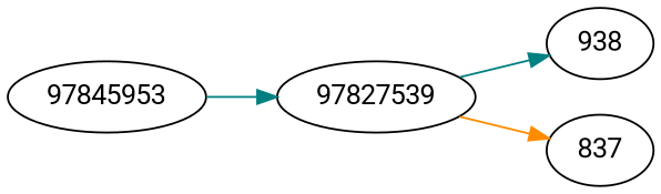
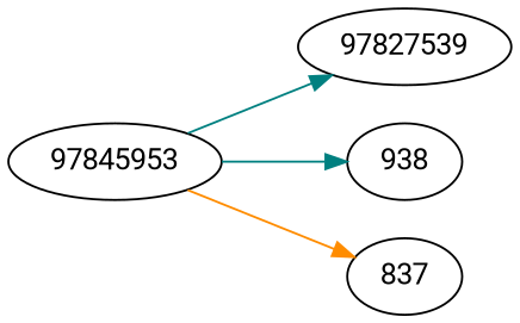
  strict digraph {
    fontname=Roboto
    rankdir=LR
    node [fontname=Roboto]
    edge [color=teal fontname=Roboto]
    97845953
    97827539
    938
    n4 [label=837]
    97845953 -> 97827539
-   97827539 -> 938
-   97827539 -> n4 [color=darkorange]
+   97845953 -> 938
+   97845953 -> n4 [color=darkorange]
  }
